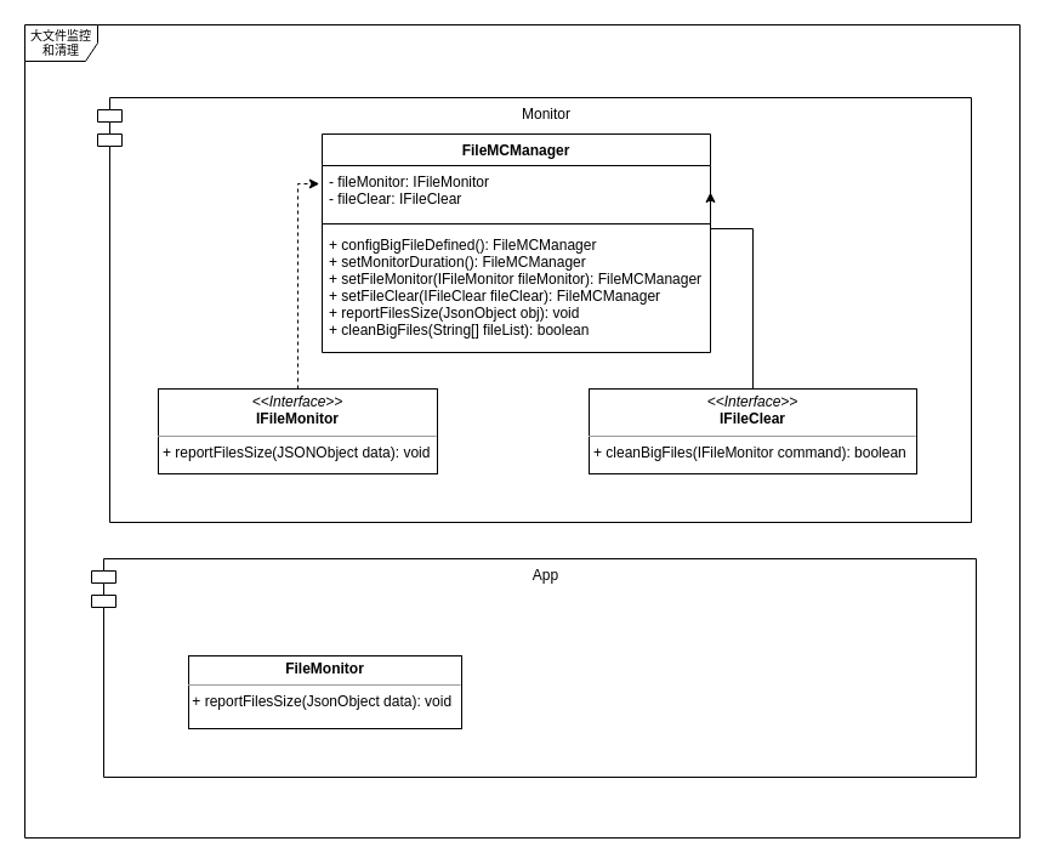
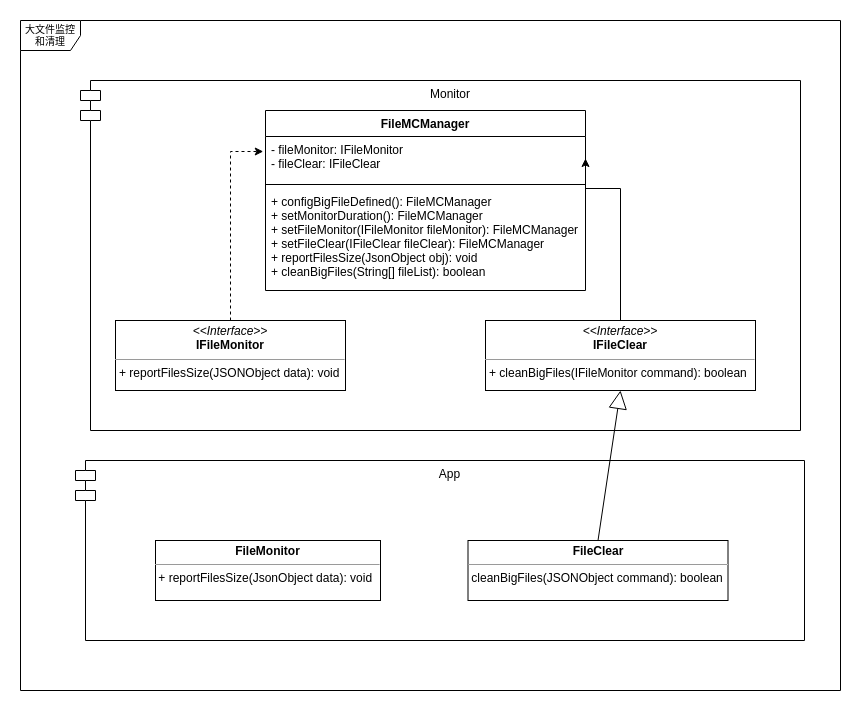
  <mxCell id="0" />
  <mxCell id="1" parent="0" />
  <mxCell id="2" value="Monitor" style="shape=module;align=left;spacingLeft=20;align=center;verticalAlign=top;" parent="1" vertex="1"><mxGeometry x="80" y="80" width="720" height="350" as="geometry" /></mxCell>
  <mxCell id="3" value="大文件监控和清理" style="shape=umlFrame;whiteSpace=wrap;html=1;rounded=0;shadow=0;comic=0;labelBackgroundColor=none;strokeWidth=1;fontFamily=Verdana;fontSize=10;align=center;" parent="1" vertex="1"><mxGeometry x="20" y="20" width="820" height="670" as="geometry" /></mxCell>
  <mxCell id="4" style="edgeStyle=orthogonalEdgeStyle;rounded=0;orthogonalLoop=1;jettySize=auto;html=1;entryX=-0.007;entryY=0.341;entryDx=0;entryDy=0;entryPerimeter=0;dashed=1;" parent="1" source="5" target="9" edge="1"><mxGeometry relative="1" as="geometry" /></mxCell>
- <mxCell id="5" value="&lt;p style=&quot;margin: 0px ; margin-top: 4px ; text-align: center&quot;&gt;&lt;i&gt;&amp;lt;&amp;lt;Interface&amp;gt;&amp;gt;&lt;/i&gt;&lt;br&gt;&lt;b&gt;IFileMonitor&lt;/b&gt;&lt;/p&gt;&lt;hr size=&quot;1&quot;&gt;&lt;p style=&quot;margin: 0px ; margin-left: 4px&quot;&gt;+ reportFilesSize(JSONObject data): void&lt;br&gt;&lt;/p&gt;" style="verticalAlign=top;align=left;overflow=fill;fontSize=12;fontFamily=Helvetica;html=1;rounded=0;shadow=0;comic=0;labelBackgroundColor=none;strokeWidth=1" parent="1" vertex="1"><mxGeometry x="130" y="320" width="230" height="70" as="geometry" /></mxCell>
+ <mxCell id="5" value="&lt;p style=&quot;margin: 0px ; margin-top: 4px ; text-align: center&quot;&gt;&lt;i&gt;&amp;lt;&amp;lt;Interface&amp;gt;&amp;gt;&lt;/i&gt;&lt;br&gt;&lt;b&gt;IFileMonitor&lt;/b&gt;&lt;/p&gt;&lt;hr size=&quot;1&quot;&gt;&lt;p style=&quot;margin: 0px ; margin-left: 4px&quot;&gt;+ reportFilesSize(JSONObject data): void&lt;br&gt;&lt;/p&gt;" style="verticalAlign=top;align=left;overflow=fill;fontSize=12;fontFamily=Helvetica;html=1;rounded=0;shadow=0;comic=0;labelBackgroundColor=none;strokeWidth=1" parent="1" vertex="1"><mxGeometry x="115" y="320" width="230" height="70" as="geometry" /></mxCell>
  <mxCell id="6" style="edgeStyle=orthogonalEdgeStyle;rounded=0;orthogonalLoop=1;jettySize=auto;html=1;exitX=0.5;exitY=0;exitDx=0;exitDy=0;entryX=1;entryY=0.5;entryDx=0;entryDy=0;" parent="1" source="7" target="9" edge="1"><mxGeometry relative="1" as="geometry"><Array as="points"><mxPoint x="620" y="188" /></Array></mxGeometry></mxCell>
  <mxCell id="7" value="&lt;p style=&quot;margin: 0px ; margin-top: 4px ; text-align: center&quot;&gt;&lt;i&gt;&amp;lt;&amp;lt;Interface&amp;gt;&amp;gt;&lt;/i&gt;&lt;br&gt;&lt;b&gt;IFileClear&lt;/b&gt;&lt;/p&gt;&lt;hr size=&quot;1&quot;&gt;&lt;p style=&quot;margin: 0px ; margin-left: 4px&quot;&gt;+ cleanBigFiles(IFileMonitor&amp;nbsp;command): boolean&lt;br&gt;&lt;/p&gt;" style="verticalAlign=top;align=left;overflow=fill;fontSize=12;fontFamily=Helvetica;html=1;rounded=0;shadow=0;comic=0;labelBackgroundColor=none;strokeWidth=1" parent="1" vertex="1"><mxGeometry x="485" y="320" width="270" height="70" as="geometry" /></mxCell>
  <mxCell id="8" value="FileMCManager" style="swimlane;fontStyle=1;align=center;verticalAlign=top;childLayout=stackLayout;horizontal=1;startSize=26;horizontalStack=0;resizeParent=1;resizeParentMax=0;resizeLast=0;collapsible=1;marginBottom=0;" parent="1" vertex="1"><mxGeometry x="265" y="110" width="320" height="180" as="geometry" /></mxCell>
  <mxCell id="9" value="- fileMonitor: IFileMonitor&#10;- fileClear: IFileClear" style="text;strokeColor=none;fillColor=none;align=left;verticalAlign=top;spacingLeft=4;spacingRight=4;overflow=hidden;rotatable=0;points=[[0,0.5],[1,0.5]];portConstraint=eastwest;" parent="8" vertex="1"><mxGeometry y="26" width="320" height="44" as="geometry" /></mxCell>
  <mxCell id="10" value="" style="line;strokeWidth=1;fillColor=none;align=left;verticalAlign=middle;spacingTop=-1;spacingLeft=3;spacingRight=3;rotatable=0;labelPosition=right;points=[];portConstraint=eastwest;" parent="8" vertex="1"><mxGeometry y="70" width="320" height="8" as="geometry" /></mxCell>
  <mxCell id="11" value="+ configBigFileDefined(): FileMCManager&#10;+ setMonitorDuration(): FileMCManager&#10;+ setFileMonitor(IFileMonitor fileMonitor): FileMCManager&#10;+ setFileClear(IFileClear fileClear): FileMCManager&#10;+ reportFilesSize(JsonObject obj): void&#10;+ cleanBigFiles(String[] fileList): boolean" style="text;strokeColor=none;fillColor=none;align=left;verticalAlign=top;spacingLeft=4;spacingRight=4;overflow=hidden;rotatable=0;points=[[0,0.5],[1,0.5]];portConstraint=eastwest;" parent="8" vertex="1"><mxGeometry y="78" width="320" height="102" as="geometry" /></mxCell>
  <mxCell id="12" value="App" style="shape=module;align=left;spacingLeft=20;align=center;verticalAlign=top;" parent="1" vertex="1"><mxGeometry x="75" y="460" width="729" height="180" as="geometry" /></mxCell>
  <mxCell id="13" value="&lt;p style=&quot;margin: 0px ; margin-top: 4px ; text-align: center&quot;&gt;&lt;b&gt;FileMonitor&lt;/b&gt;&lt;/p&gt;&lt;hr size=&quot;1&quot;&gt;&lt;p style=&quot;margin: 0px ; margin-left: 4px&quot;&gt;&lt;/p&gt;&amp;nbsp;+ reportFilesSize(JsonObject data): void" style="verticalAlign=top;align=left;overflow=fill;fontSize=12;fontFamily=Helvetica;html=1;" parent="1" vertex="1"><mxGeometry x="155" y="540" width="225" height="60" as="geometry" /></mxCell>
+ <mxCell id="14" value="&lt;p style=&quot;margin: 0px ; margin-top: 4px ; text-align: center&quot;&gt;&lt;b&gt;FileClear&lt;/b&gt;&lt;br&gt;&lt;/p&gt;&lt;hr size=&quot;1&quot;&gt;&lt;p style=&quot;margin: 0px ; margin-left: 4px&quot;&gt;&lt;/p&gt;&amp;nbsp;cleanBigFiles(JSONObject&amp;nbsp;command): boolean" style="verticalAlign=top;align=left;overflow=fill;fontSize=12;fontFamily=Helvetica;html=1;" parent="1" vertex="1"><mxGeometry x="467.5" y="540" width="260" height="60" as="geometry" /></mxCell>
+ <mxCell id="15" value="" style="endArrow=block;endSize=16;endFill=0;html=1;entryX=0.5;entryY=1;entryDx=0;entryDy=0;exitX=0.5;exitY=0;exitDx=0;exitDy=0;" parent="1" source="14" target="7" edge="1"><mxGeometry width="160" relative="1" as="geometry"><mxPoint x="575" y="520" as="sourcePoint" /><mxPoint x="735" y="520" as="targetPoint" /></mxGeometry></mxCell>
